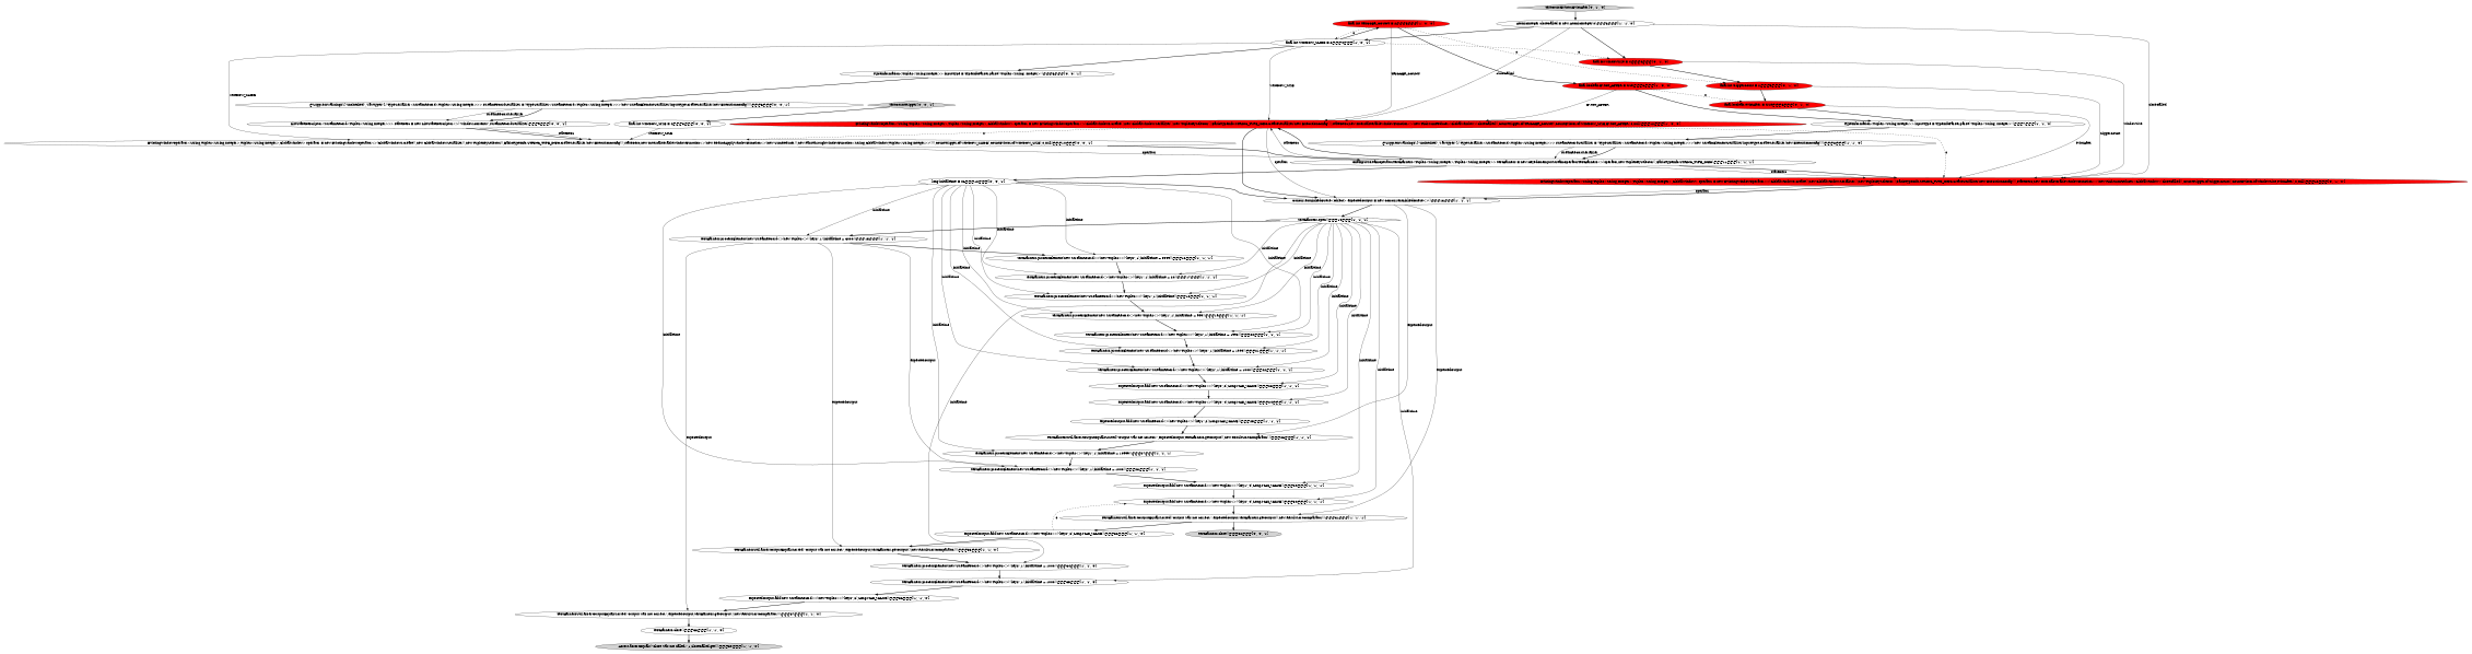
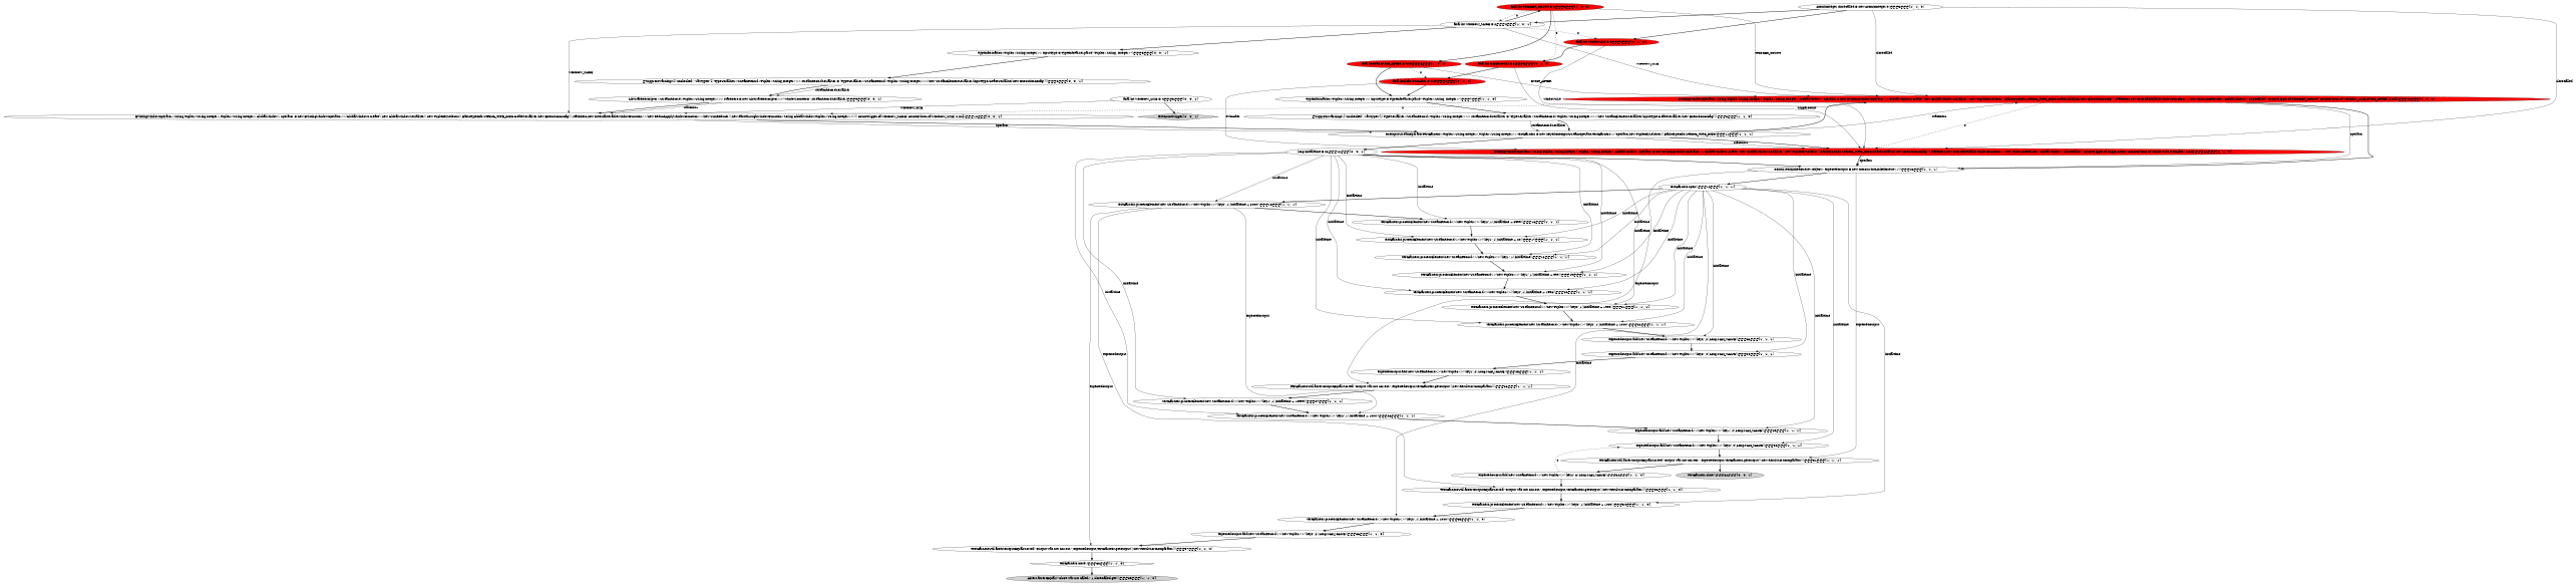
  digraph {
    node [fillcolor=white shape=ellipse style=filled]
    edge [style=bold]
    n1 [label="testHarness.processElement(new StreamRecord<>(new Tuple2<>(\"key2\",1),initialTime + 1999))@@@21@@@['1', '1', '1']"]
    n2 [label="testHarness.processElement(new StreamRecord<>(new Tuple2<>(\"key2\",1),initialTime + 1000))@@@22@@@['1', '1', '1']"]
    n3 [label="expectedOutput.add(new StreamRecord<>(new Tuple2<>(\"key2\",2),Long.MAX_VALUE))@@@23@@@['1', '1', '1']"]
    n4 [label="expectedOutput.add(new StreamRecord<>(new Tuple2<>(\"key1\",4),Long.MAX_VALUE))@@@29@@@['1', '1', '1']"]
    n5 [label="expectedOutput.add(new StreamRecord<>(new Tuple2<>(\"key2\",4),Long.MAX_VALUE))@@@30@@@['1', '1', '1']"]
    n6 [label="TestHarnessUtil.assertOutputEqualsSorted(\"Output was not correct.\",expectedOutput,testHarness.getOutput(),new ResultSortComparator())@@@31@@@['1', '1', '1']"]
    n7 [label="testHarness.processElement(new StreamRecord<>(new Tuple2<>(\"key1\",1),initialTime + 20))@@@17@@@['1', '1', '1']"]
    n8 [label="testHarness.processElement(new StreamRecord<>(new Tuple2<>(\"key1\",1),initialTime))@@@18@@@['1', '1', '1']"]
    n9 [label="testHarness.processElement(new StreamRecord<>(new Tuple2<>(\"key1\",1),initialTime + 999))@@@19@@@['1', '1', '1']"]
    n10 [label="testHarness.processElement(new StreamRecord<>(new Tuple2<>(\"key2\",1),initialTime + 3999))@@@16@@@['1', '1', '1']"]
    n11 [fillcolor=red label="final boolean EVICT_AFTER = true@@@6@@@['1', '0', '0']"]
    n12 [fillcolor=red label="EvictingWindowOperator<String,Tuple2<String,Integer>,Tuple2<String,Integer>,GlobalWindow> operator = new EvictingWindowOperator<>(GlobalWindows.create(),new GlobalWindow.Serializer(),new TupleKeySelector(),BasicTypeInfo.STRING_TYPE_INFO.createSerializer(new ExecutionConfig()),stateDesc,new InternalIterableWindowFunction<>(new RichSumReducer<GlobalWindow>(closeCalled)),CountTrigger.of(TRIGGER_COUNT),CountEvictor.of(WINDOW_SIZE,EVICT_AFTER),0,null)@@@12@@@['1', '0', '0']"]
    n13 [label="TypeInformation<Tuple2<String,Integer>> inputType = TypeInfoParser.parse(\"Tuple2<String, Integer>\")@@@7@@@['1', '1', '0']"]
    n14 [fillcolor=red label="final boolean evictAfter = true@@@6@@@['0', '1', '0']"]
    n15 [label="EvictingWindowOperator<String,Tuple2<String,Integer>,Tuple2<String,Integer>,GlobalWindow> operator = new EvictingWindowOperator<>(GlobalWindows.create(),new GlobalWindow.Serializer(),new TupleKeySelector(),BasicTypeInfo.STRING_TYPE_INFO.createSerializer(new ExecutionConfig()),stateDesc,new InternalIterableWindowFunction<>(new ReduceApplyWindowFunction<>(new SumReducer(),new PassThroughWindowFunction<String,GlobalWindow,Tuple2<String,Integer>>())),CountTrigger.of(WINDOW_SLIDE),CountEvictor.of(WINDOW_SIZE),0,null)@@@10@@@['0', '0', '1']"]
    n16 [fillcolor=red label="EvictingWindowOperator<String,Tuple2<String,Integer>,Tuple2<String,Integer>,GlobalWindow> operator = new EvictingWindowOperator<>(GlobalWindows.create(),new GlobalWindow.Serializer(),new TupleKeySelector(),BasicTypeInfo.STRING_TYPE_INFO.createSerializer(new ExecutionConfig()),stateDesc,new InternalIterableWindowFunction<>(new RichSumReducer<GlobalWindow>(closeCalled)),CountTrigger.of(triggerCount),CountEvictor.of(windowSize,evictAfter),0,null)@@@12@@@['0', '1', '0']"]
    n17 [label="ConcurrentLinkedQueue<Object> expectedOutput = new ConcurrentLinkedQueue<>()@@@13@@@['1', '1', '1']"]
    n18 [label="@SuppressWarnings({\"unchecked\",\"rawtypes\"}) TypeSerializer<StreamRecord<Tuple2<String,Integer>>> streamRecordSerializer = (TypeSerializer<StreamRecord<Tuple2<String,Integer>>>)new StreamElementSerializer(inputType.createSerializer(new ExecutionConfig()))@@@8@@@['1', '1', '0']"]
    n19 [label="@SuppressWarnings({\"unchecked\",\"rawtypes\"}) TypeSerializer<StreamRecord<Tuple2<String,Integer>>> streamRecordSerializer = (TypeSerializer<StreamRecord<Tuple2<String,Integer>>>)new StreamElementSerializer(inputType.createSerializer(new ExecutionConfig()))@@@6@@@['0', '0', '1']"]
    n20 [label="ListStateDescriptor<StreamRecord<Tuple2<String,Integer>>> stateDesc = new ListStateDescriptor<>(\"window-contents\",streamRecordSerializer)@@@9@@@['0', '0', '1']"]
    n21 [fillcolor=lightgray label="testHarness.close()@@@32@@@['0', '0', '1']"]
    n22 [label="expectedOutput.add(new StreamRecord<>(new Tuple2<>(\"key2\",6),Long.MAX_VALUE))@@@32@@@['1', '1', '0']"]
    n23 [label="TestHarnessUtil.assertOutputEqualsSorted(\"Output was not correct.\",expectedOutput,testHarness.getOutput(),new ResultSortComparator())@@@33@@@['1', '1', '0']"]
    n24 [label="testHarness.processElement(new StreamRecord<>(new Tuple2<>(\"key2\",1),initialTime + 1000))@@@34@@@['1', '1', '0']"]
    n25 [label="testHarness.processElement(new StreamRecord<>(new Tuple2<>(\"key2\",1),initialTime + 1000))@@@35@@@['1', '1', '0']"]
    n26 [label="expectedOutput.add(new StreamRecord<>(new Tuple2<>(\"key2\",4),Long.MAX_VALUE))@@@24@@@['1', '1', '1']"]
    n27 [label="AtomicInteger closeCalled = new AtomicInteger(0)@@@3@@@['1', '1', '0']"]
    n28 [label="final int WINDOW_SLIDE = 2@@@4@@@['1', '0', '1']"]
    n29 [fillcolor=red label="final int windowSize = 4@@@4@@@['0', '1', '0']"]
    n30 [fillcolor=red label="final int TRIGGER_COUNT = 2@@@5@@@['1', '0', '0']"]
    n31 [label="TypeInformation<Tuple2<String,Integer>> inputType = TypeInfoParser.parse(\"Tuple2<String, Integer>\")@@@5@@@['0', '0', '1']"]
    n32 [label="OneInputStreamOperatorTestHarness<Tuple2<String,Integer>,Tuple2<String,Integer>> testHarness = new KeyedOneInputStreamOperatorTestHarness<>(operator,new TupleKeySelector(),BasicTypeInfo.STRING_TYPE_INFO)@@@11@@@['1', '1', '1']"]
    n33 [fillcolor=red label="final int triggerCount = 2@@@5@@@['0', '1', '0']"]
-   n34 [label="testHarness.close()@@@38@@@['1', '1', '0']"]
+   n34 [label="testHarness.close()@@@38@@@['1', '1', '0']" shape=diamond]
    n35 [fillcolor=lightgray label="Assert.assertEquals(\"Close was not called.\",1,closeCalled.get())@@@39@@@['1', '1', '0']"]
    n36 [label="expectedOutput.add(new StreamRecord<>(new Tuple2<>(\"key1\",2),Long.MAX_VALUE))@@@25@@@['1', '1', '1']"]
    n37 [label="TestHarnessUtil.assertOutputEqualsSorted(\"Output was not correct.\",expectedOutput,testHarness.getOutput(),new ResultSortComparator())@@@26@@@['1', '1', '1']"]
    n38 [label="testHarness.processElement(new StreamRecord<>(new Tuple2<>(\"key1\",1),initialTime + 10999))@@@27@@@['1', '1', '1']"]
    n39 [label="long initialTime = 0L@@@12@@@['0', '0', '1']"]
    n40 [label="testHarness.processElement(new StreamRecord<>(new Tuple2<>(\"key2\",1),initialTime + 3000))@@@15@@@['1', '1', '1']"]
    n41 [label="testHarness.processElement(new StreamRecord<>(new Tuple2<>(\"key2\",1),initialTime + 1000))@@@28@@@['1', '1', '1']"]
    n42 [label="TestHarnessUtil.assertOutputEqualsSorted(\"Output was not correct.\",expectedOutput,testHarness.getOutput(),new ResultSortComparator())@@@37@@@['1', '1', '0']"]
    n43 [label="expectedOutput.add(new StreamRecord<>(new Tuple2<>(\"key2\",6),Long.MAX_VALUE))@@@36@@@['1', '1', '0']"]
    n44 [label="testHarness.processElement(new StreamRecord<>(new Tuple2<>(\"key2\",1),initialTime + 1998))@@@20@@@['1', '1', '1']"]
-   n45 [label="testHarness.open()@@@14@@@['1', '1', '1']" shape=diamond]
+   n45 [label="testHarness.open()@@@14@@@['1', '1', '1']"]
    n46 [label="final int WINDOW_SIZE = 4@@@3@@@['0', '0', '1']"]
    n47 [fillcolor=lightgray label="testCountTrigger['0', '0', '1']" shape=diamond]
-   n48 [fillcolor=lightgray label="testCountEvictorEvictAfter['0', '1', '0']" shape=diamond]
    n1 -> n2
    n2 -> n3
    n3 -> n26
    n4 -> n5
    n5 -> n6
    n6 -> n21
    n6 -> n22
    n7 -> n8
    n8 -> n9
    n9 -> n44
    n10 -> n7
    n11 -> n12 [label=EVICT_AFTER style=solid]
    n11 -> n13
    n11 -> n14 [label=0 style=dashed]
    n12 -> n15 [label=0 style=dashed]
    n12 -> n16 [label=0 style=dashed]
    n12 -> n17 [label=operator style=solid]
    n12 -> n17
    n13 -> n18
    n14 -> n13
    n14 -> n16 [label=evictAfter style=solid]
    n15 -> n32
    n15 -> n32 [label=operator style=solid]
    n16 -> n17 [label=operator style=solid]
    n16 -> n17
    n17 -> n6 [label=expectedOutput style=solid]
    n17 -> n37 [label=expectedOutput style=solid]
    n17 -> n45
    n18 -> n32
    n18 -> n32 [label=streamRecordSerializer style=solid]
    n19 -> n20 [label=streamRecordSerializer style=solid]
    n19 -> n20
    n20 -> n15
    n20 -> n15 [label=stateDesc style=solid]
    n22 -> n5 [label=0 style=dashed]
    n22 -> n23
    n23 -> n24
    n24 -> n25
    n25 -> n43
    n26 -> n36
    n27 -> n12 [label=closeCalled style=solid]
    n27 -> n16 [label=closeCalled style=solid]
    n27 -> n28
    n27 -> n29
    n28 -> n12 [label=WINDOW_SIZE style=solid]
    n28 -> n15 [label=WINDOW_SLIDE style=solid]
    n28 -> n29 [label=0 style=dashed]
    n28 -> n30
    n28 -> n31
    n29 -> n16 [label=windowSize style=solid]
    n29 -> n33
    n30 -> n11
    n30 -> n12 [label=TRIGGER_COUNT style=solid]
    n30 -> n28 [label=0 style=dashed]
    n30 -> n33 [label=0 style=dashed]
    n31 -> n19
    n32 -> n12 [label=stateDesc style=solid]
    n32 -> n12
    n32 -> n16 [label=stateDesc style=solid]
    n32 -> n16
    n32 -> n39
    n33 -> n14
    n33 -> n16 [label=triggerCount style=solid]
    n34 -> n35
    n36 -> n37
    n37 -> n38
    n38 -> n41
    n39 -> n1 [label=initialTime style=solid]
    n39 -> n2 [label=initialTime style=solid]
    n39 -> n7 [label=initialTime style=solid]
    n39 -> n8 [label=initialTime style=solid]
    n39 -> n9 [label=initialTime style=solid]
    n39 -> n10 [label=initialTime style=solid]
    n39 -> n17
    n39 -> n38 [label=initialTime style=solid]
    n39 -> n40 [label=initialTime style=solid]
    n39 -> n41 [label=initialTime style=solid]
    n39 -> n44 [label=initialTime style=solid]
    n40 -> n10
    n40 -> n23 [label=expectedOutput style=solid]
    n40 -> n41 [label=expectedOutput style=solid]
    n40 -> n42 [label=expectedOutput style=solid]
    n41 -> n4
    n42 -> n34
    n43 -> n42
    n44 -> n1
    n45 -> n1 [label=initialTime style=solid]
    n45 -> n2 [label=initialTime style=solid]
    n45 -> n3 [label=initialTime style=solid]
    n45 -> n4 [label=initialTime style=solid]
    n45 -> n5 [label=initialTime style=solid]
    n45 -> n7 [label=initialTime style=solid]
    n45 -> n8 [label=initialTime style=solid]
    n45 -> n9 [label=initialTime style=solid]
    n45 -> n24 [label=initialTime style=solid]
    n45 -> n25 [label=initialTime style=solid]
    n45 -> n26 [label=initialTime style=solid]
    n45 -> n40
    n45 -> n44 [label=initialTime style=solid]
    n46 -> n15 [label=WINDOW_SIZE style=solid]
-   n47 -> n46
-   n48 -> n27
+   n46 -> n47
  }
